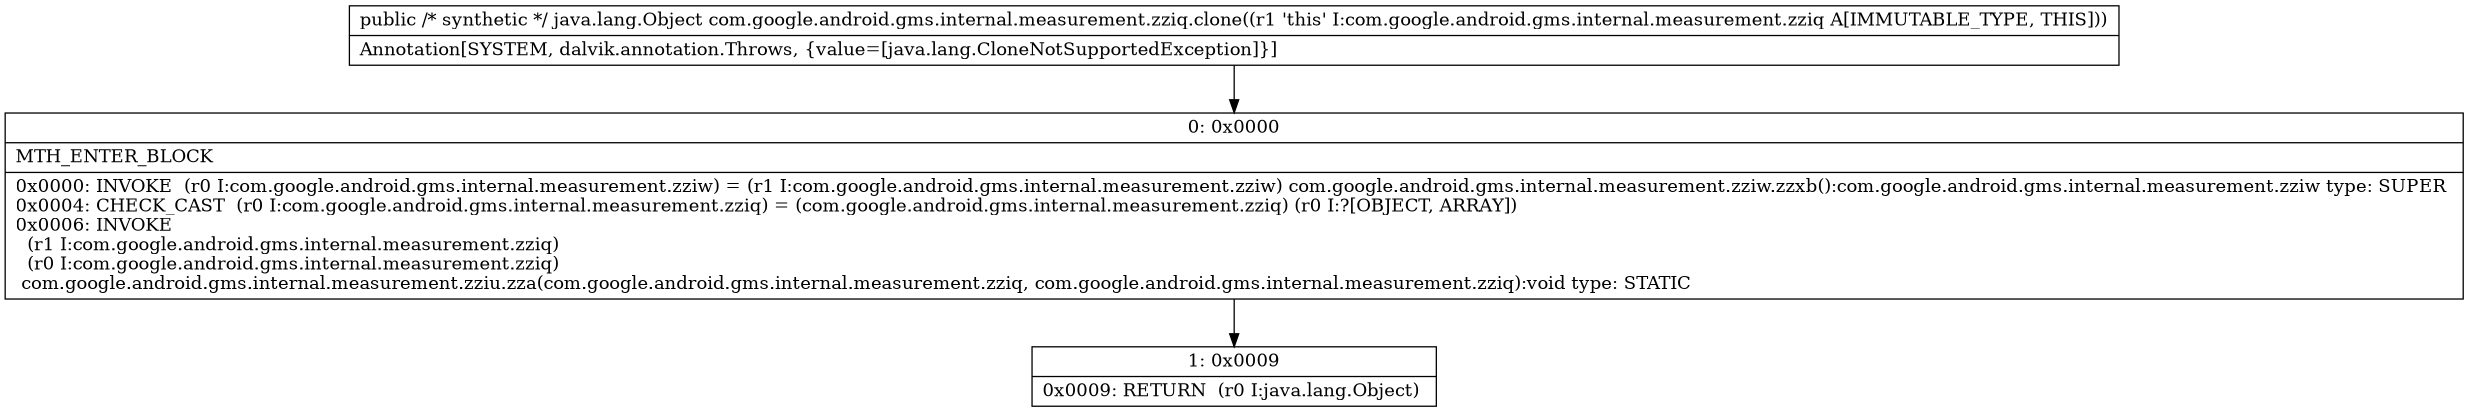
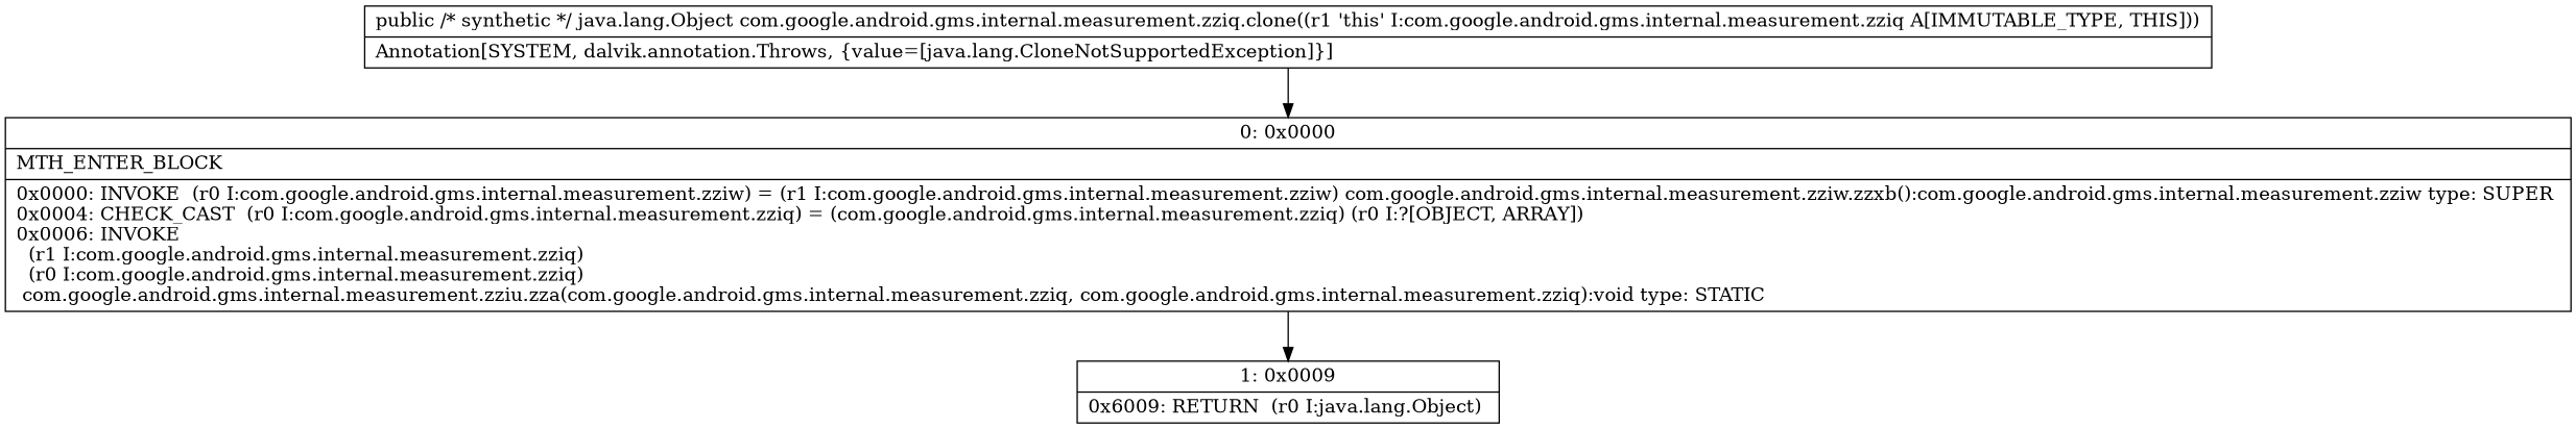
  digraph {
    node [shape=record]
    n1 [label="{0\:\ 0x0000|MTH_ENTER_BLOCK\l|0x0000: INVOKE  (r0 I:com.google.android.gms.internal.measurement.zziw) = (r1 I:com.google.android.gms.internal.measurement.zziw) com.google.android.gms.internal.measurement.zziw.zzxb():com.google.android.gms.internal.measurement.zziw type: SUPER \l0x0004: CHECK_CAST  (r0 I:com.google.android.gms.internal.measurement.zziq) = (com.google.android.gms.internal.measurement.zziq) (r0 I:?[OBJECT, ARRAY]) \l0x0006: INVOKE  \l  (r1 I:com.google.android.gms.internal.measurement.zziq)\l  (r0 I:com.google.android.gms.internal.measurement.zziq)\l com.google.android.gms.internal.measurement.zziu.zza(com.google.android.gms.internal.measurement.zziq, com.google.android.gms.internal.measurement.zziq):void type: STATIC \l}"]
-   n2 [label="{1\:\ 0x0009|0x0009: RETURN  (r0 I:java.lang.Object) \l}"]
+   n2 [label="{1\:\ 0x0009|0x6009: RETURN  (r0 I:java.lang.Object) \l}"]
    n3 [label="{public \/* synthetic *\/ java.lang.Object com.google.android.gms.internal.measurement.zziq.clone((r1 'this' I:com.google.android.gms.internal.measurement.zziq A[IMMUTABLE_TYPE, THIS]))  | Annotation[SYSTEM, dalvik.annotation.Throws, \{value=[java.lang.CloneNotSupportedException]\}]\l}"]
    n1 -> n2
    n3 -> n1
  }
